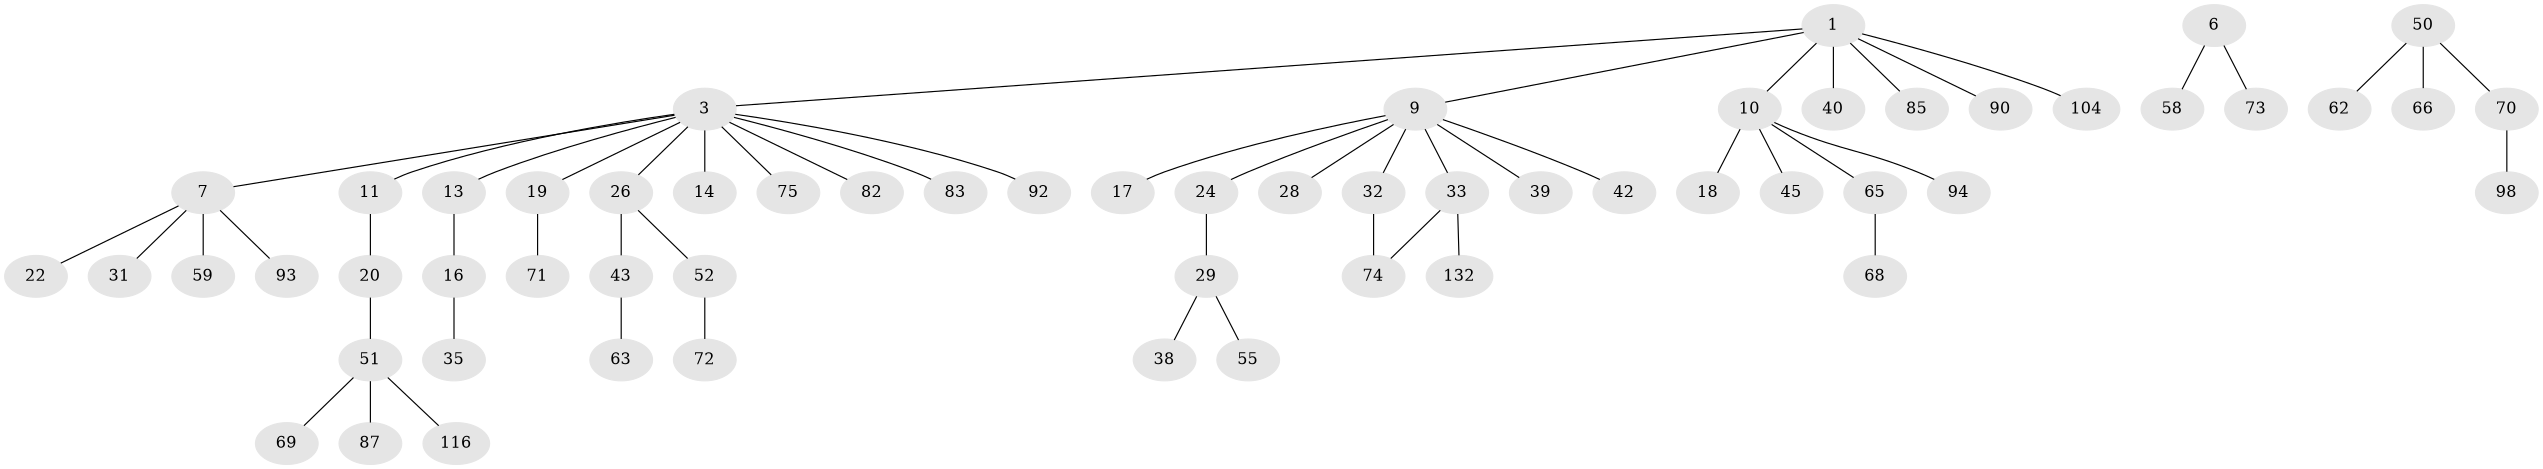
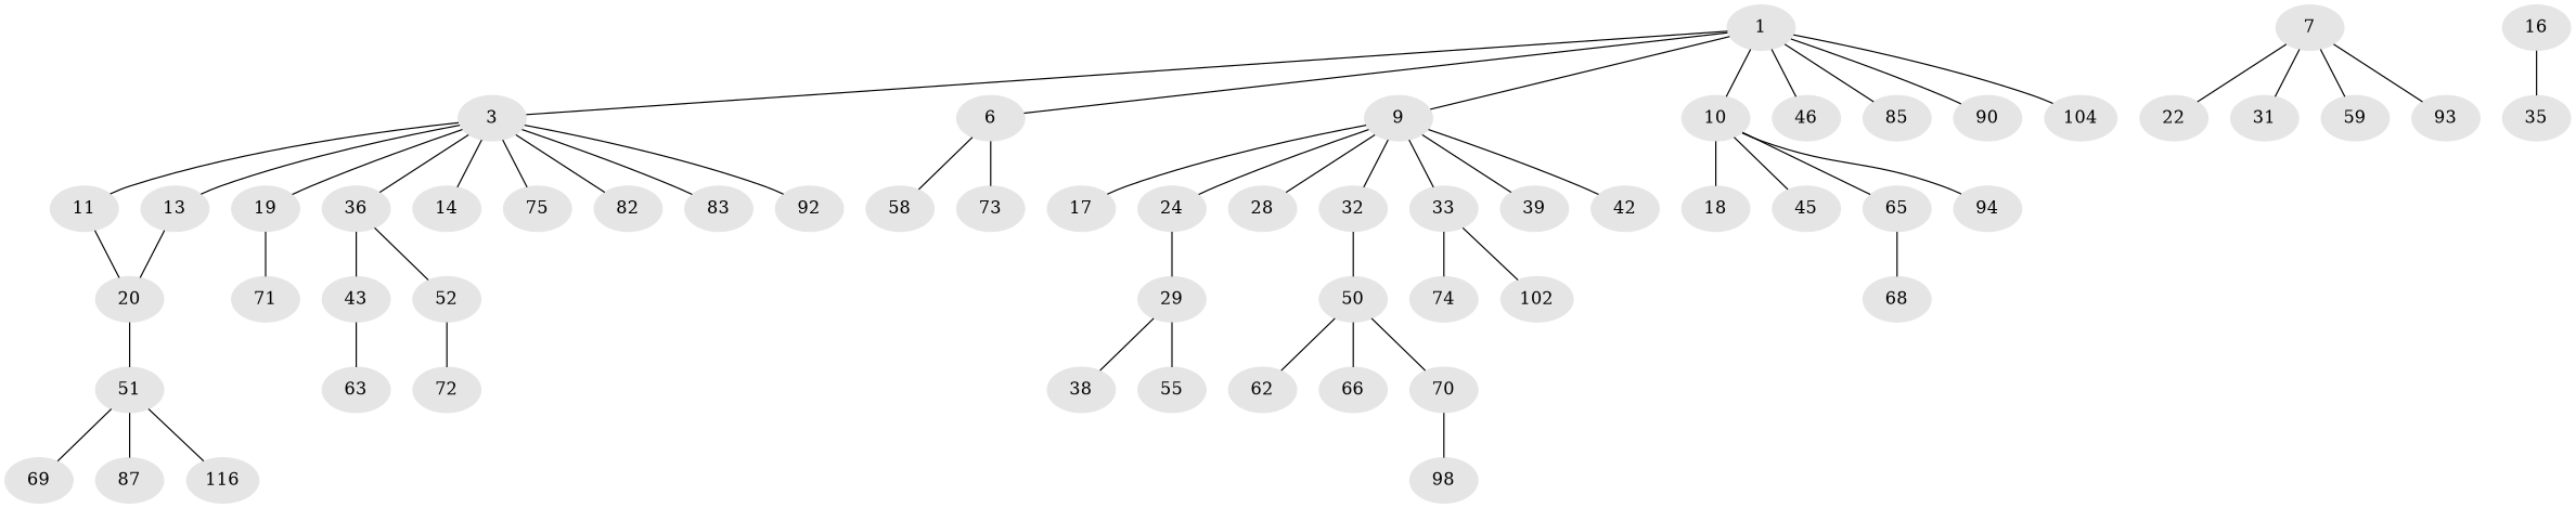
  graph {
    node [color=gray90 style=filled]
    1 [super="+2+44"]
    3 [super="+5+4"]
    6 [super="+8"]
    9 [super="+15+21+14"]
    10 [super="+27"]
-   46 [super="+67" label=40]
+   46 [super="+67"]
    85
    90
    104 [super="+107"]
    7 [super="+12"]
    11
    13
    19 [super="+57+56+48+23"]
-   36 [super="+99+37" label=26]
+   36 [super="+99+37"]
    n15 [label=14]
    75 [super="+96+118"]
    82
    83
    92
    58
    73 [super="+77"]
    17
    24
    28 [super="+34"]
    32 [super="+49+41"]
    33
    39 [super="+103"]
    n28 [label=42 super="+101"]
    18 [super="+78"]
    45
    65
    94
    22 [super="+88"]
    31 [super="+115+113"]
    59 [super="+86"]
    93
    20 [super="+91+25"]
    16 [super="+26"]
    71
    43
    52 [super="+61+119"]
    29
    50 [super="+60+53+100+117"]
    74
-   102 [label=132]
+   102
    68
    51 [super="+76"]
    35
    69 [super="+112"]
    87
    116
    38
    55
    62 [super="+95+105"]
    66
    70
    63
    72 [super="+109+97"]
    98
    1 -- 3
+   1 -- 6
    1 -- 9
    1 -- 10
    1 -- 46
    1 -- 85
    1 -- 90
    1 -- 104
-   3 -- 7
    3 -- 11
    3 -- 13
    3 -- 19
    3 -- 36
    3 -- n15
    3 -- 75
    3 -- 82
    3 -- 83
    3 -- 92
    6 -- 58
    6 -- 73
    9 -- 17
    9 -- 24
    9 -- 28
    9 -- 32
    9 -- 33
    9 -- 39
    9 -- n28
    10 -- 18
    10 -- 45
    10 -- 65
    10 -- 94
    7 -- 22
    7 -- 31
    7 -- 59
    7 -- 93
    11 -- 20
-   13 -- 16
+   13 -- 20
    19 -- 71
    36 -- 43
    36 -- 52
    24 -- 29
-   32 -- 74
+   32 -- 50
    33 -- 74
    33 -- 102
    65 -- 68
    20 -- 51
    16 -- 35
    43 -- 63
    52 -- 72
    29 -- 38
    29 -- 55
    50 -- 62
    50 -- 66
    50 -- 70
    51 -- 69
    51 -- 87
    51 -- 116
    70 -- 98
  }
